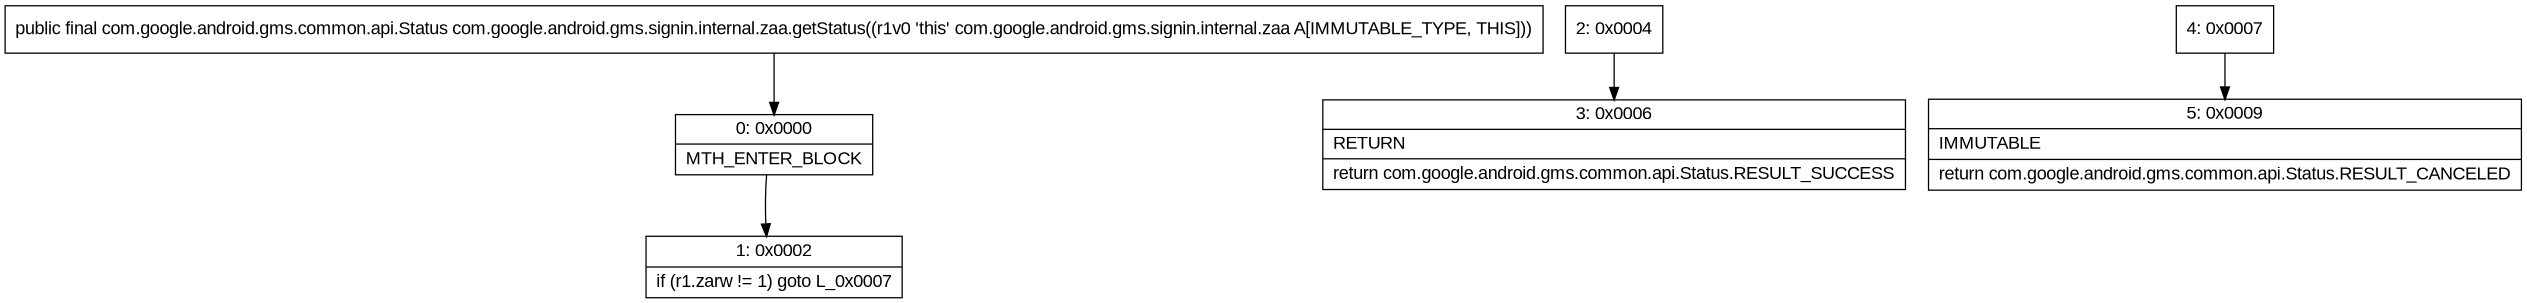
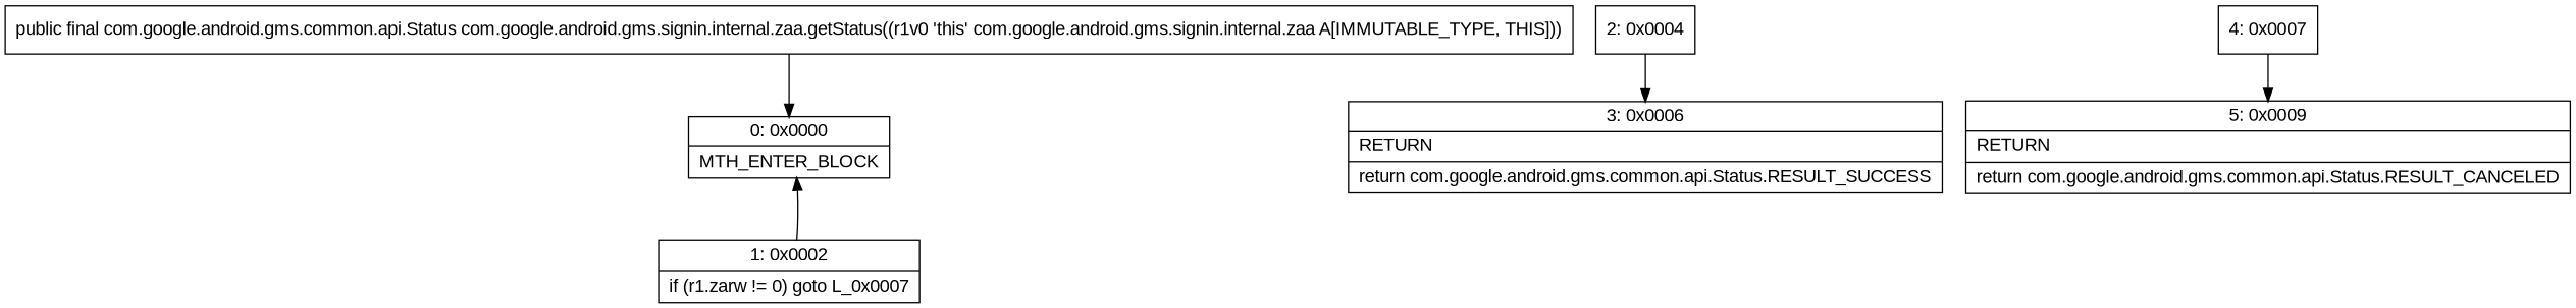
  digraph {
    fontname="Liberation Sans"
    node [fontname="Liberation Sans" shape=record]
    edge [fontname="Liberation Sans"]
    n1 [label="{0\:\ 0x0000|MTH_ENTER_BLOCK\l}"]
-   n2 [label="{1\:\ 0x0002|if (r1.zarw != 1) goto L_0x0007\l}"]
+   n2 [label="{1\:\ 0x0002|if (r1.zarw != 0) goto L_0x0007\l}"]
    n3 [label="{2\:\ 0x0004}"]
    n4 [label="{3\:\ 0x0006|RETURN\l|return com.google.android.gms.common.api.Status.RESULT_SUCCESS\l}"]
    n5 [label="{4\:\ 0x0007}"]
-   n6 [label="{5\:\ 0x0009|IMMUTABLE\l|return com.google.android.gms.common.api.Status.RESULT_CANCELED\l}"]
+   n6 [label="{5\:\ 0x0009|RETURN\l|return com.google.android.gms.common.api.Status.RESULT_CANCELED\l}"]
    n7 [label="{public final com.google.android.gms.common.api.Status com.google.android.gms.signin.internal.zaa.getStatus((r1v0 'this' com.google.android.gms.signin.internal.zaa A[IMMUTABLE_TYPE, THIS])) }"]
-   n1 -> n2
+   n2 -> n1
    n3 -> n4
    n5 -> n6
    n7 -> n1
  }
